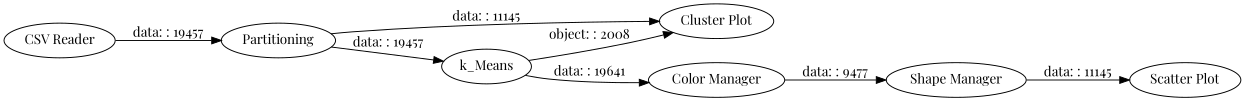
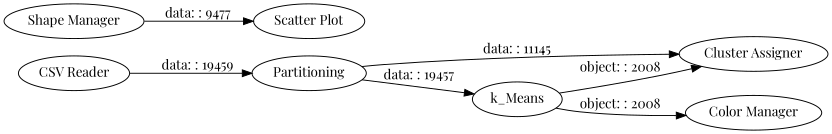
  digraph {
    fontname="Playfair Display"
    rankdir=LR
    node [fontname="Playfair Display"]
    edge [fontname="Playfair Display"]
-   n1 [label="Cluster Plot"]
+   n1 [label="Cluster Assigner"]
    n2 [label=k_Means]
    n3 [label="Color Manager"]
    n4 [label="Shape Manager"]
    n5 [label="Scatter Plot"]
    n6 [label="CSV Reader"]
    n7 [label=Partitioning]
    n2 -> n1 [label="object: : 2008"]
-   n2 -> n3 [label="data: : 19641"]
-   n3 -> n4 [label="data: : 9477"]
-   n4 -> n5 [label="data: : 11145"]
-   n6 -> n7 [label="data: : 19457"]
+   n2 -> n3 [label="object: : 2008"]
+   n4 -> n5 [label="data: : 9477"]
+   n6 -> n7 [label="data: : 19459"]
    n7 -> n1 [label="data: : 11145"]
    n7 -> n2 [label="data: : 19457"]
  }
